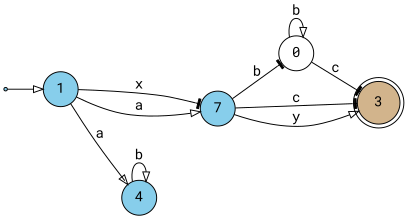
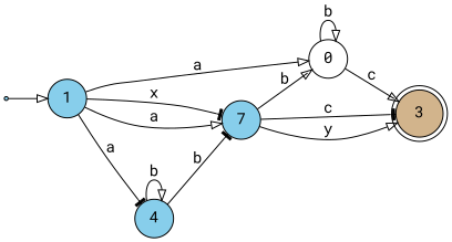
  digraph {
    fontname="Roboto Mono"
    rankdir=LR
    node [fillcolor=skyblue fontname="Roboto Mono" shape=circle style=filled]
    edge [arrowhead=onormal fontname="Roboto Mono"]
    dummy0 [shape=point]
    1
    0 [fillcolor=white]
    n4 [label=7]
    4
    3 [fillcolor=tan shape=doublecircle]
    dummy0 -> 1
+   1 -> 0 [label=a]
    1 -> n4 [arrowhead=tee label=x]
    1 -> n4 [label=a]
-   1 -> 4 [label=a]
+   1 -> 4 [arrowhead=tee label=a]
    0 -> 0 [label=b]
-   0 -> 3 [arrowhead=tee label=c]
-   n4 -> 0 [arrowhead=tee label=b]
+   0 -> 3 [label=c]
+   n4 -> 0 [label=b]
    n4 -> 3 [arrowhead=tee label=c]
    n4 -> 3 [label=y]
+   4 -> n4 [arrowhead=tee label=b]
    4 -> 4 [label=b]
  }
